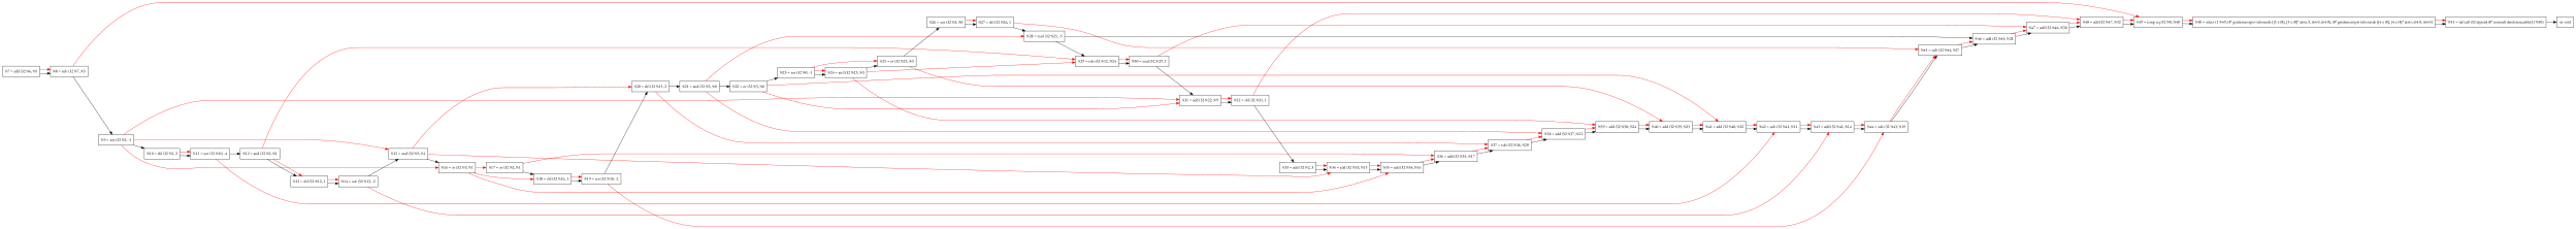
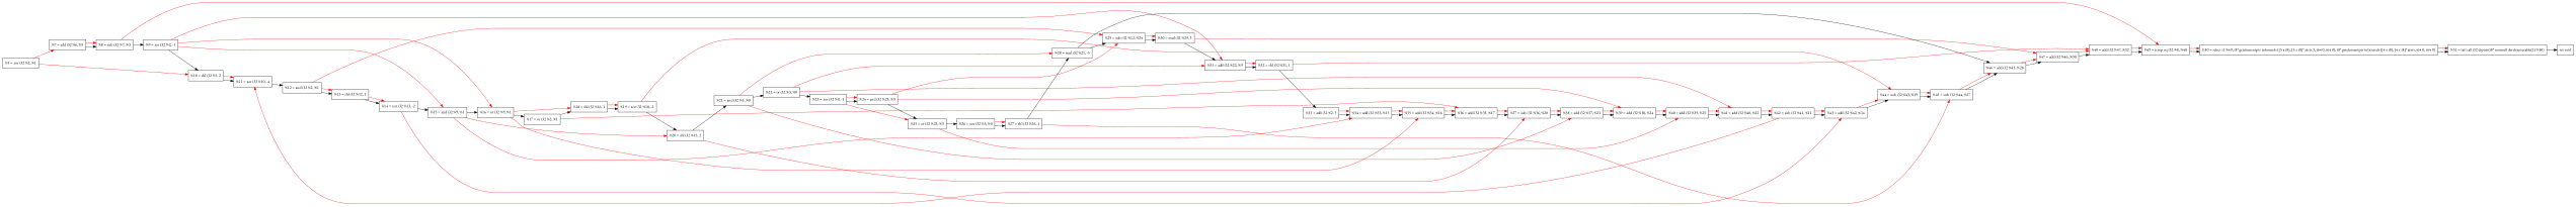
  digraph {
    fontname="EB Garamond"
    rankdir=LR
    node [fontname="EB Garamond" shape=record]
    edge [color=red fontname="EB Garamond"]
+   n1 [label="  %5 = xor i32 %2, %1"]
    n2 [label="  %7 = add i32 %6, %5"]
    n3 [label="  %10 = shl i32 %5, 2"]
    n4 [label="  %8 = sub i32 %7, %3"]
    n5 [label="  %11 = xor i32 %10, -4"]
    n6 [label="  %9 = xor i32 %2, -1"]
    n7 [label="  %49 = icmp eq i32 %8, %48"]
    n8 [label="  %15 = and i32 %9, %1"]
    n9 [label="  %16 = or i32 %9, %1"]
    n10 [label="  %31 = add i32 %22, %9"]
    n11 [label="  %50 = select i1 %49, i8* getelementptr inbounds ([5 x i8], [5 x i8]* @str.3, i64 0, i64 0), i8* getelementptr inbounds ([4 x i8], [4 x i8]* @str, i64 0, i64 0)"]
    n12 [label="  %20 = shl i32 %15, 2"]
    n13 [label="  %34 = add i32 %33, %15"]
    n14 [label="  %17 = or i32 %2, %1"]
    n15 [label="  %18 = shl i32 %16, 1"]
    n16 [label="  %35 = add i32 %34, %16"]
    n17 [label="  %32 = shl i32 %31, 1"]
    n18 [label="  %12 = and i32 %2, %1"]
    n19 [label="  %42 = sub i32 %41, %11"]
    n20 [label="  %13 = shl i32 %12, 1"]
    n21 [label="  %29 = sub i32 %12, %24"]
    n22 [label="  %43 = add i32 %42, %14"]
    n23 [label="  %14 = xor i32 %13, -2"]
    n24 [label="  %30 = mul i32 %29, 3"]
    n25 [label="  %44 = sub i32 %43, %19"]
    n26 [label="  %21 = and i32 %3, %0"]
    n27 [label="  %37 = sub i32 %36, %20"]
    n28 [label="  %36 = add i32 %35, %17"]
    n29 [label="  %19 = xor i32 %18, -2"]
    n30 [label="  %45 = sub i32 %44, %27"]
    n31 [label="  %22 = or i32 %3, %0"]
    n32 [label="  %28 = mul i32 %21, -5"]
    n33 [label="  %38 = add i32 %37, %21"]
    n34 [label="  %23 = xor i32 %0, -1"]
    n35 [label="  %41 = add i32 %40, %22"]
    n36 [label="  %46 = add i32 %45, %28"]
    n37 [label="  %39 = add i32 %38, %24"]
    n38 [label="  %24 = and i32 %23, %3"]
    n39 [label="  %25 = or i32 %23, %3"]
    n40 [label="  %26 = xor i32 %3, %0"]
    n41 [label="  %40 = add i32 %39, %25"]
    n42 [label="  %27 = shl i32 %26, 1"]
    n43 [label="  %47 = add i32 %46, %30"]
    n44 [label="  %48 = add i32 %47, %32"]
    n45 [label="  %33 = add i32 %2, 3"]
    n46 [label="  %51 = tail call i32 @puts(i8* nonnull dereferenceable(1) %50)"]
    n47 [label="  ret void"]
+   n1 -> n2
+   n1 -> n3
    n2 -> n4 [color=""]
    n2 -> n4
    n3 -> n5 [color=""]
    n3 -> n5
    n4 -> n6 [color=""]
    n4 -> n7
    n5 -> n18 [color=""]
-   n5 -> n19
+   n19 -> n5
    n6 -> n3 [color=""]
    n6 -> n8
    n6 -> n9
    n6 -> n10
    n7 -> n11 [color=""]
    n7 -> n11
    n8 -> n9 [color=""]
    n8 -> n12
    n8 -> n13
-   n9 -> n14
+   n9 -> n14 [color=""]
    n9 -> n15
    n9 -> n16
    n10 -> n17 [color=""]
    n10 -> n17
    n11 -> n46 [color=""]
    n11 -> n46
    n12 -> n26 [color=""]
    n12 -> n27
    n13 -> n16 [color=""]
    n13 -> n16
    n14 -> n15 [color=""]
    n14 -> n28
    n15 -> n29 [color=""]
    n15 -> n29
    n16 -> n28 [color=""]
    n16 -> n28
    n17 -> n44
    n17 -> n45 [color=""]
    n18 -> n20 [color=""]
    n18 -> n20
    n18 -> n21
    n19 -> n22 [color=""]
    n19 -> n22
    n20 -> n23 [color=""]
    n20 -> n23
    n21 -> n24 [color=""]
    n21 -> n24
    n22 -> n25 [color=""]
    n22 -> n25
    n23 -> n8 [color=""]
    n23 -> n22
    n24 -> n10 [color=""]
    n24 -> n43
    n25 -> n30 [color=""]
    n25 -> n30
    n26 -> n31 [color=""]
    n26 -> n32
    n26 -> n33
    n27 -> n33 [color=""]
    n27 -> n33
    n28 -> n27 [color=""]
    n28 -> n27
    n29 -> n12 [color=""]
    n29 -> n25
    n30 -> n36 [color=""]
    n30 -> n36
    n31 -> n10
    n31 -> n34 [color=""]
    n31 -> n35
    n32 -> n21 [color=""]
    n32 -> n36 [color=black]
    n33 -> n37 [color=""]
    n33 -> n37
    n34 -> n38 [color=""]
    n34 -> n38
    n34 -> n39
    n35 -> n19 [color=""]
    n35 -> n19
    n36 -> n43 [color=""]
    n36 -> n43
    n37 -> n41 [color=""]
    n37 -> n41
    n38 -> n21
    n38 -> n37
    n38 -> n39 [color=""]
    n39 -> n40 [color=""]
    n39 -> n41
    n40 -> n42 [color=""]
    n40 -> n42
    n41 -> n35 [color=""]
    n41 -> n35
    n42 -> n30
    n42 -> n32 [color=""]
    n43 -> n44 [color=""]
    n43 -> n44
    n44 -> n7 [color=""]
    n44 -> n7
    n45 -> n13 [color=""]
    n45 -> n13
    n46 -> n47 [color=""]
  }
